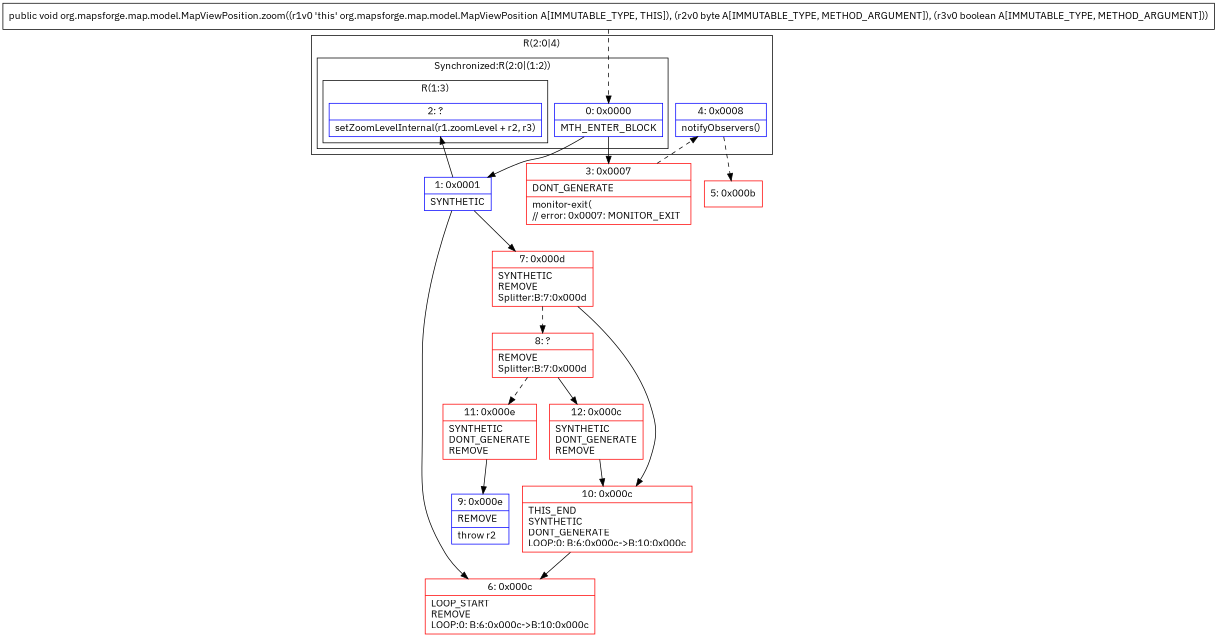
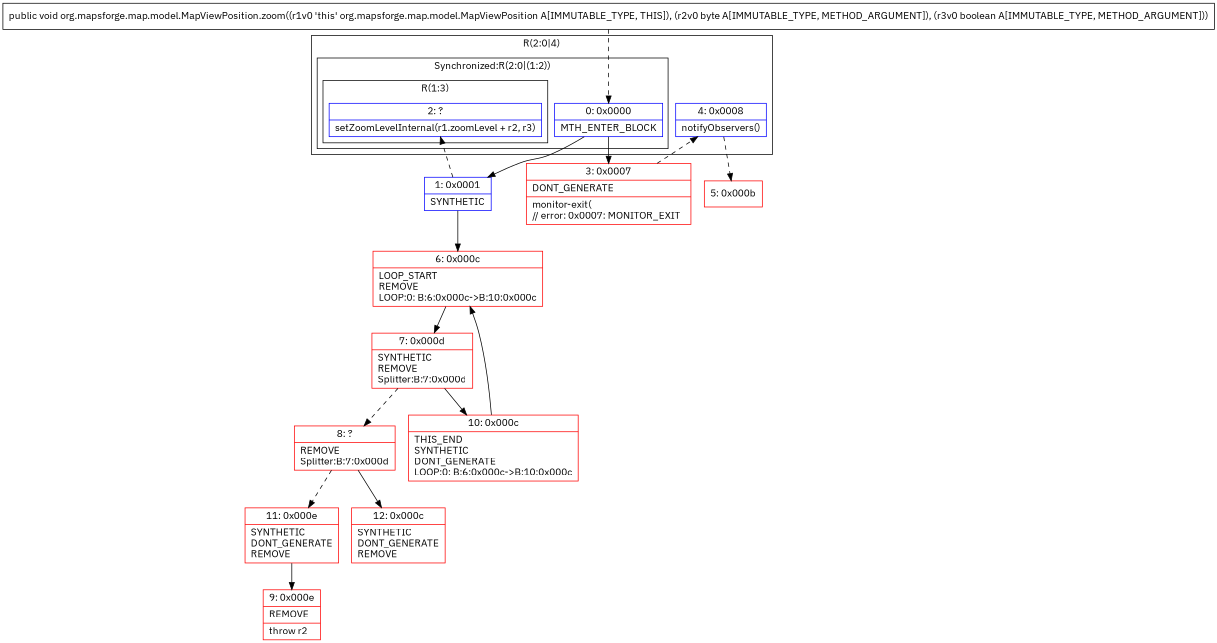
  digraph {
    fontname="IBM Plex Sans"
    node [color=red fontname="IBM Plex Sans" shape=record]
    edge [fontname="IBM Plex Sans" style=solid]
    n1 [color=blue label="{2\:\ ?|setZoomLevelInternal(r1.zoomLevel + r2, r3)\l}"]
    n2 [color=blue label="{0\:\ 0x0000|MTH_ENTER_BLOCK\l}"]
    n3 [color=blue label="{4\:\ 0x0008|notifyObservers()\l}"]
    n4 [color=blue label="{1\:\ 0x0001|SYNTHETIC\l}"]
    n5 [label="{3\:\ 0x0007|DONT_GENERATE\l|monitor\-exit(\l\/\/ error: 0x0007: MONITOR_EXIT  \l}"]
    n6 [label="{5\:\ 0x000b}"]
    n7 [label="{6\:\ 0x000c|LOOP_START\lREMOVE\lLOOP:0: B:6:0x000c\-\>B:10:0x000c\l}"]
    n8 [label="{7\:\ 0x000d|SYNTHETIC\lREMOVE\lSplitter:B:7:0x000d\l}"]
    n9 [label="{8\:\ ?|REMOVE\lSplitter:B:7:0x000d\l}"]
    n10 [label="{10\:\ 0x000c|THIS_END\lSYNTHETIC\lDONT_GENERATE\lLOOP:0: B:6:0x000c\-\>B:10:0x000c\l}"]
    n11 [label="{11\:\ 0x000e|SYNTHETIC\lDONT_GENERATE\lREMOVE\l}"]
    n12 [label="{12\:\ 0x000c|SYNTHETIC\lDONT_GENERATE\lREMOVE\l}"]
-   n13 [color=blue label="{9\:\ 0x000e|REMOVE\l|throw r2\l}"]
+   n13 [label="{9\:\ 0x000e|REMOVE\l|throw r2\l}"]
    n14 [label="{public void org.mapsforge.map.model.MapViewPosition.zoom((r1v0 'this' org.mapsforge.map.model.MapViewPosition A[IMMUTABLE_TYPE, THIS]), (r2v0 byte A[IMMUTABLE_TYPE, METHOD_ARGUMENT]), (r3v0 boolean A[IMMUTABLE_TYPE, METHOD_ARGUMENT])) }" color=""]
    subgraph cluster_1 {
      label="R(2:0|4)"
      n3
      subgraph cluster_2 {
        label="Synchronized:R(2:0|(1:2))"
        n2
        subgraph cluster_3 {
          label="R(1:3)"
          n1
        }
      }
    }
    n2 -> n4
    n2 -> n5
    n3 -> n6 [style=dashed]
-   n4 -> n1
+   n4 -> n1 [style=dashed]
    n4 -> n7
    n5 -> n3 [style=dashed]
-   n4 -> n8
+   n7 -> n8
    n8 -> n9 [style=dashed]
    n8 -> n10
    n9 -> n11 [style=dashed]
    n9 -> n12
    n10 -> n7
    n11 -> n13
-   n12 -> n10
    n14 -> n2 [style=dashed]
  }
